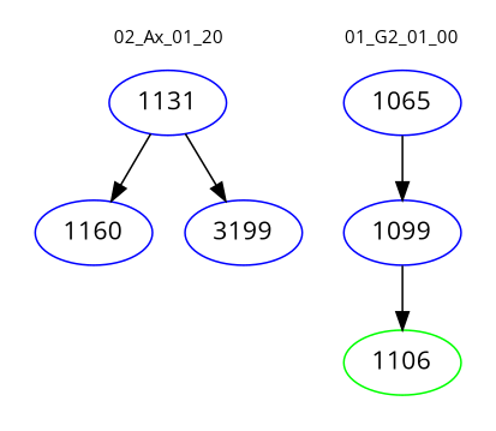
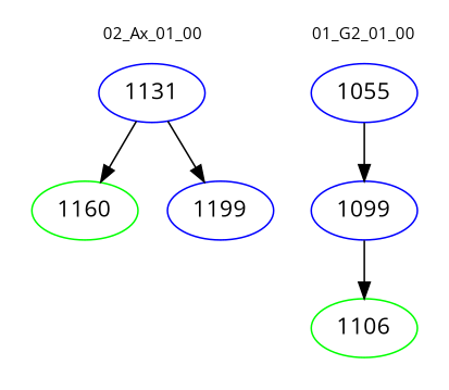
  digraph {
    fontname="Open Sans"
    node [color=blue fontname="Open Sans"]
    edge [color=black fontname="Open Sans"]
    n1 [label=1131]
-   n2 [label=1160]
-   n3 [label=3199]
+   n2 [color=green label=1160]
+   n3 [label=1199]
    n4 [label=1099]
-   n5 [label=1065]
+   n5 [label=1055]
    n6 [color=green label=1106]
    subgraph cluster_1 {
      color=white
      fontsize=10
-     label="02_Ax_01_20"
+     label="02_Ax_01_00"
      n1
      n2
      n3
    }
    subgraph cluster_2 {
      color=white
      fontsize=10
      label="01_G2_01_00"
      n4
      n5
      n6
    }
    n1 -> n2
    n1 -> n3
    n4 -> n6
    n5 -> n4
  }
